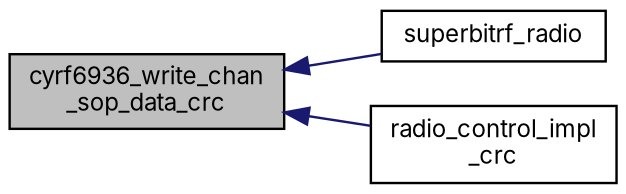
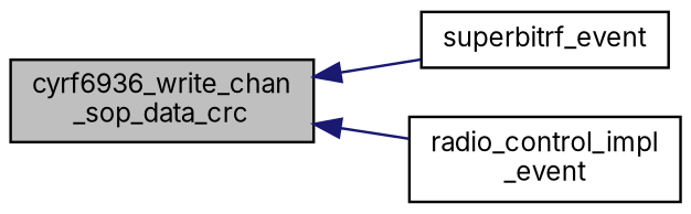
  digraph {
    fontname=Inter
    rankdir=LR
    node [color=black fillcolor=white fontname=Inter fontsize=10 shape=record style=filled]
    edge [color=midnightblue dir=back fontname=Inter fontsize=10 labelfontname=FreeSans labelfontsize=10 style=solid]
    n1 [fillcolor=grey75 fontcolor=black height=0.2 label="cyrf6936_write_chan\l_sop_data_crc" width=0.4]
-   n2 [height=0.2 label=superbitrf_radio width=0.4]
-   n3 [height=0.2 label="radio_control_impl\l_crc" width=0.4]
+   n2 [height=0.2 label=superbitrf_event width=0.4]
+   n3 [height=0.2 label="radio_control_impl\l_event" width=0.4]
    n1 -> n2
    n1 -> n3
  }
